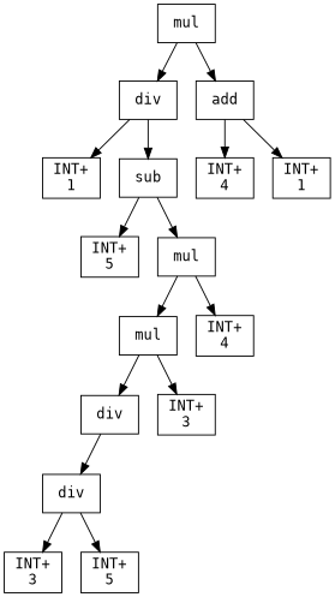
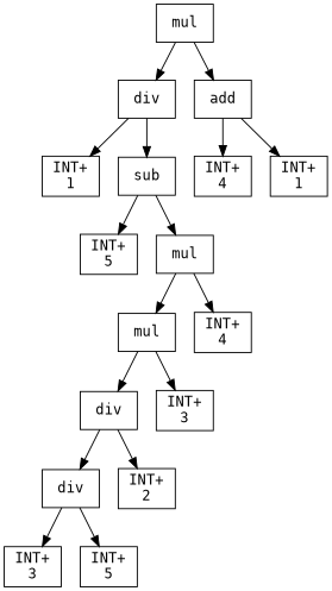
  digraph {
    fontname="DejaVu Sans Mono"
    node [shape=box fontname="DejaVu Sans Mono"]
    edge [fontname="DejaVu Sans Mono"]
    n1 [label=mul]
    n2 [label=div]
    n3 [label=add]
    n4 [label="INT+\n1"]
    n5 [label=sub]
    n6 [label="INT+\n5"]
    n7 [label=mul]
    n8 [label=mul]
    n9 [label="INT+\n4"]
    n10 [label=div]
    n11 [label="INT+\n3"]
    n12 [label=div]
+   n13 [label="INT+\n2"]
    n14 [label="INT+\n3"]
    n15 [label="INT+\n5"]
    n16 [label="INT+\n4"]
    n17 [label="INT+\n1"]
    n1 -> n2
    n1 -> n3
    n2 -> n4
    n2 -> n5
    n3 -> n16
    n3 -> n17
    n5 -> n6
    n5 -> n7
    n7 -> n8
    n7 -> n9
    n8 -> n10
    n8 -> n11
    n10 -> n12
+   n10 -> n13
    n12 -> n14
    n12 -> n15
  }
